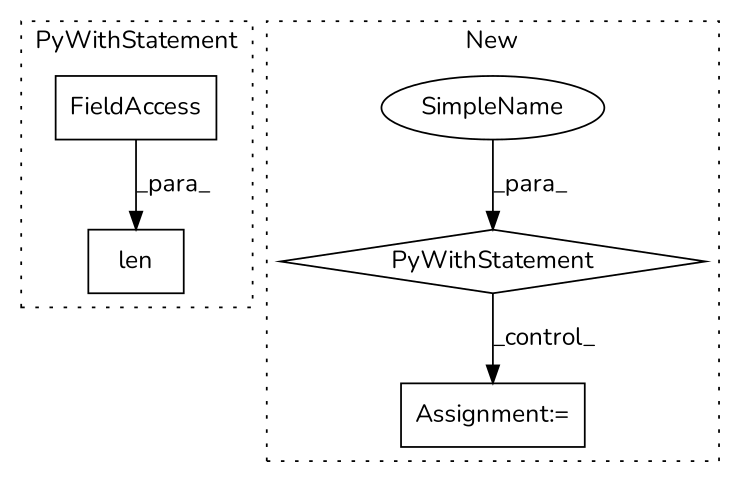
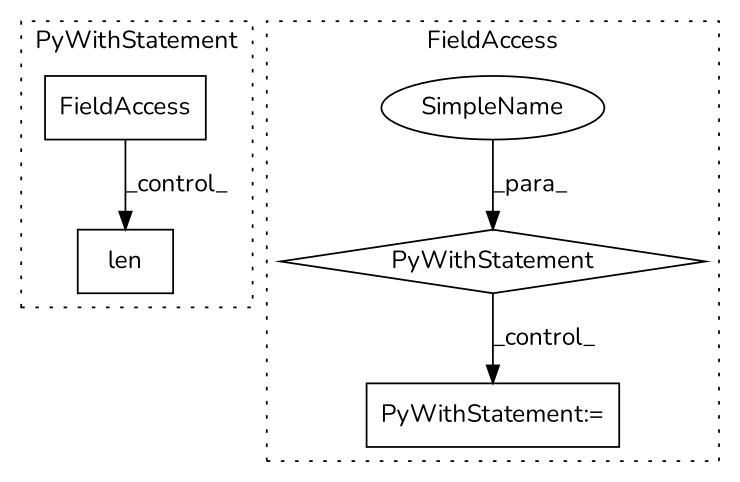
  digraph {
    fontname=Nunito
    node [fontname=Nunito shape=box]
    edge [fontname=Nunito]
    n1 [a=32 l="4,1" label=len s="3786,3798"]
    n2 [a=22 l=8 label=FieldAccess s=3790]
    n3 [a=104 l="10,2" label=PyWithStatement s="7000,7054" shape=diamond]
-   n4 [a=7 l=4 label="Assignment:=" s=7098]
+   n4 [a=7 l=4 label="PyWithStatement:=" s=7098]
    n5 [a=42 label=SimpleName shape=ellipse]
    subgraph cluster_1 {
      label=PyWithStatement
      style=dotted
      n1
      n2
    }
    subgraph cluster_2 {
-     label=New
+     label=FieldAccess
      style=dotted
      n3
      n4
      n5
    }
-   n2 -> n1 [label=_para_]
+   n2 -> n1 [label=_control_]
    n3 -> n4 [label=_control_]
    n5 -> n3 [label=_para_]
  }
